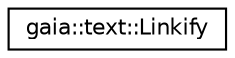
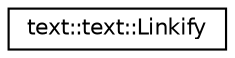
  digraph {
    rankdir=LR
-   n1 [color=black fillcolor=white fontname=Helvetica fontsize=10 height=0.2 label="gaia::text::Linkify" shape=box style=filled width=0.4]
+   n1 [color=black fillcolor=white fontname=Helvetica fontsize=10 height=0.2 label="text::text::Linkify" shape=box style=filled width=0.4]
  }
